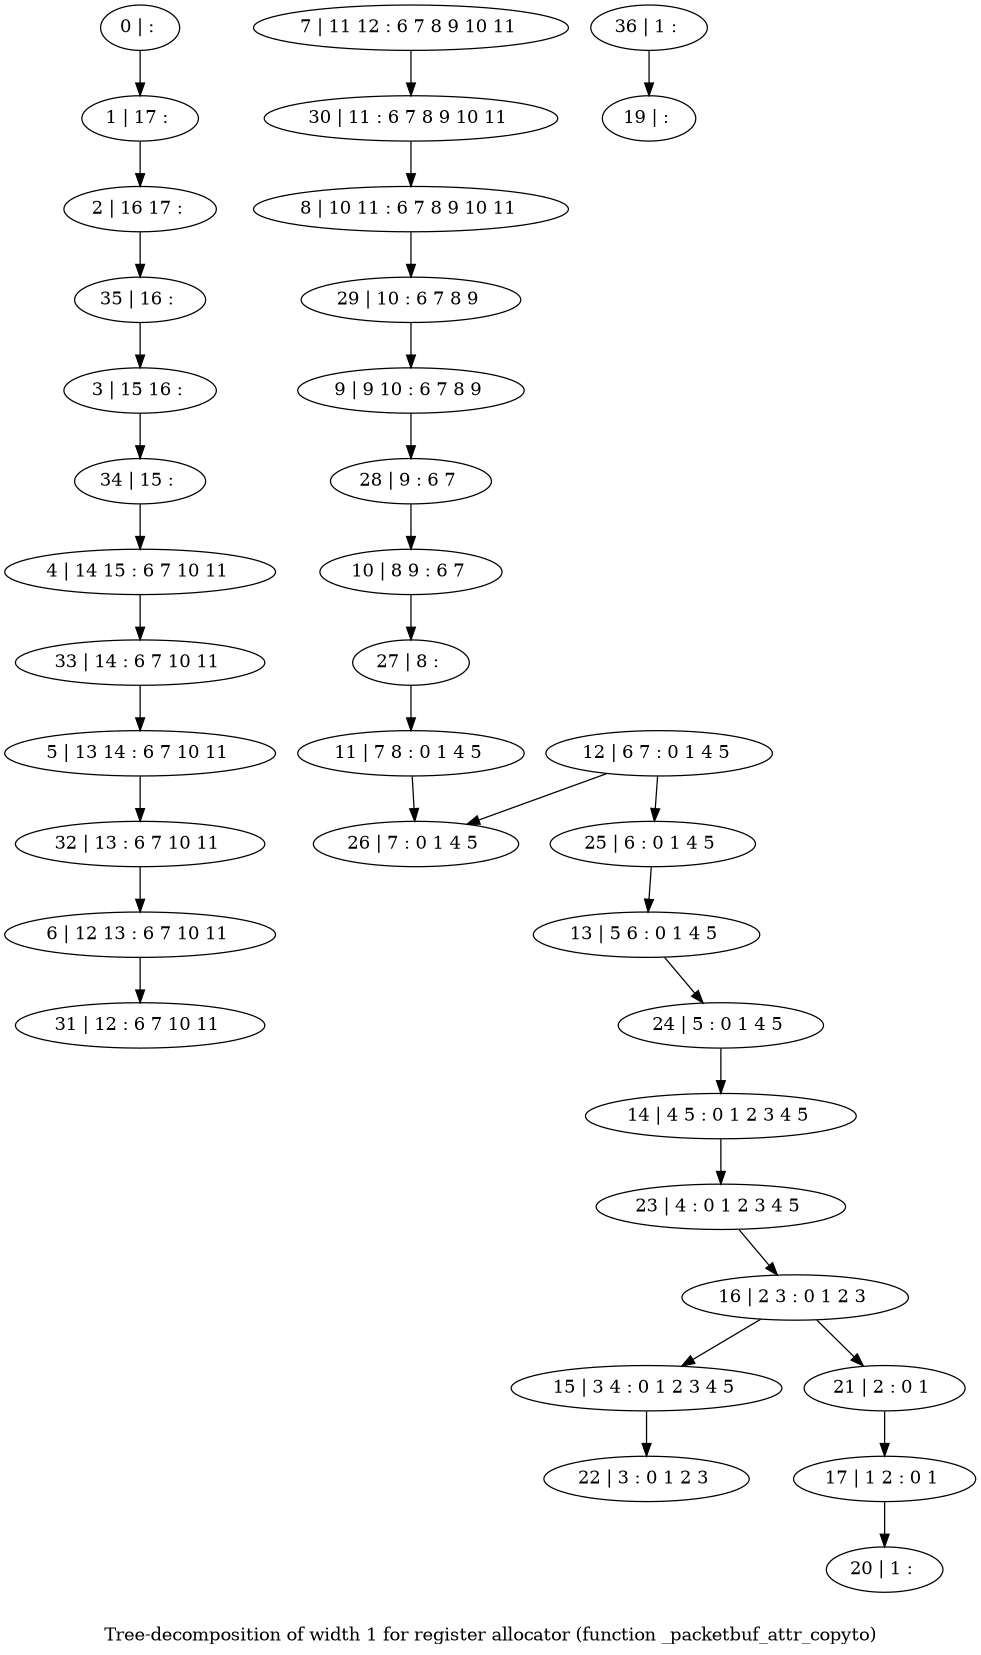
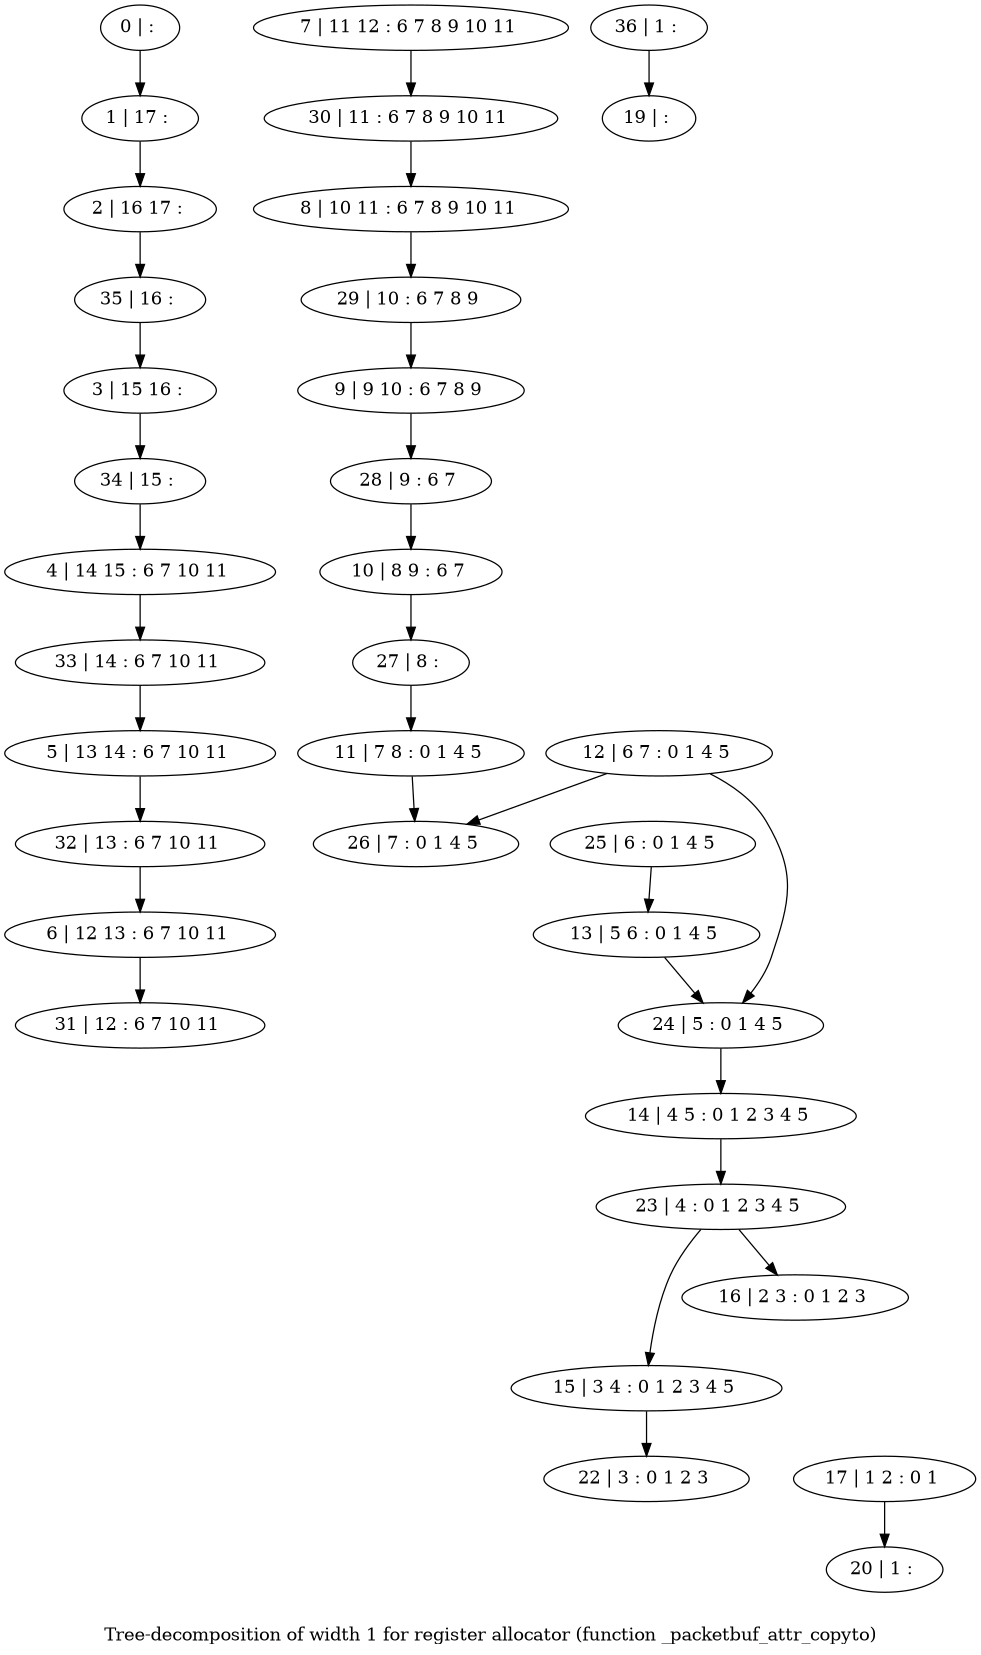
  digraph {
    label="Tree-decomposition of width 1 for register allocator (function _packetbuf_attr_copyto)"
    n1 [label="0 | : "]
    n2 [label="1 | 17 : "]
    n3 [label="2 | 16 17 : "]
    n4 [label="35 | 16 : "]
    n5 [label="3 | 15 16 : "]
    n6 [label="34 | 15 : "]
    n7 [label="4 | 14 15 : 6 7 10 11 "]
    n8 [label="33 | 14 : 6 7 10 11 "]
    n9 [label="5 | 13 14 : 6 7 10 11 "]
    n10 [label="32 | 13 : 6 7 10 11 "]
    n11 [label="6 | 12 13 : 6 7 10 11 "]
    n12 [label="31 | 12 : 6 7 10 11 "]
    n13 [label="7 | 11 12 : 6 7 8 9 10 11 "]
    n14 [label="30 | 11 : 6 7 8 9 10 11 "]
    n15 [label="8 | 10 11 : 6 7 8 9 10 11 "]
    n16 [label="29 | 10 : 6 7 8 9 "]
    n17 [label="9 | 9 10 : 6 7 8 9 "]
    n18 [label="28 | 9 : 6 7 "]
    n19 [label="10 | 8 9 : 6 7 "]
    n20 [label="27 | 8 : "]
    n21 [label="11 | 7 8 : 0 1 4 5 "]
    n22 [label="26 | 7 : 0 1 4 5 "]
    n23 [label="12 | 6 7 : 0 1 4 5 "]
    n24 [label="25 | 6 : 0 1 4 5 "]
    n25 [label="13 | 5 6 : 0 1 4 5 "]
    n26 [label="24 | 5 : 0 1 4 5 "]
    n27 [label="14 | 4 5 : 0 1 2 3 4 5 "]
    n28 [label="23 | 4 : 0 1 2 3 4 5 "]
    n29 [label="15 | 3 4 : 0 1 2 3 4 5 "]
    n30 [label="16 | 2 3 : 0 1 2 3 "]
    n31 [label="22 | 3 : 0 1 2 3 "]
-   n32 [label="21 | 2 : 0 1 "]
    n33 [label="17 | 1 2 : 0 1 "]
    n34 [label="20 | 1 : "]
    n35 [label="36 | 1 : "]
    n36 [label="19 | : "]
    n1 -> n2
    n2 -> n3
    n3 -> n4
    n4 -> n5
    n5 -> n6
    n6 -> n7
    n7 -> n8
    n8 -> n9
    n9 -> n10
    n10 -> n11
    n11 -> n12
    n13 -> n14
    n14 -> n15
    n15 -> n16
    n16 -> n17
    n17 -> n18
    n18 -> n19
    n19 -> n20
    n20 -> n21
    n21 -> n22
    n23 -> n22
-   n23 -> n24
+   n23 -> n26
    n24 -> n25
    n25 -> n26
    n26 -> n27
    n27 -> n28
-   n30 -> n29
+   n28 -> n29
    n28 -> n30
    n29 -> n31
-   n30 -> n32
-   n32 -> n33
    n33 -> n34
    n35 -> n36
  }
